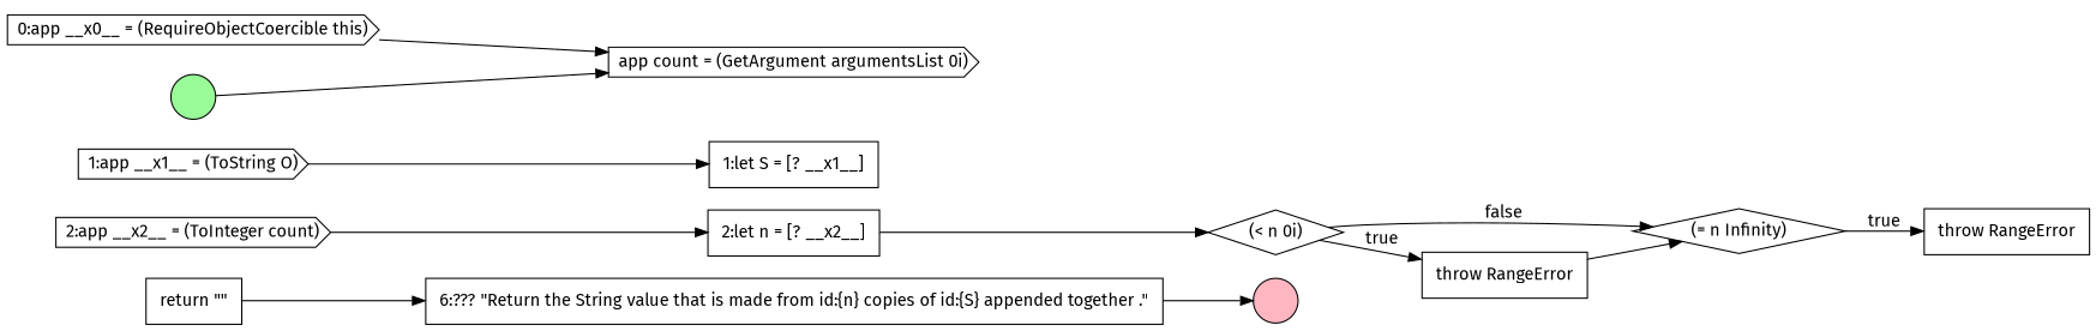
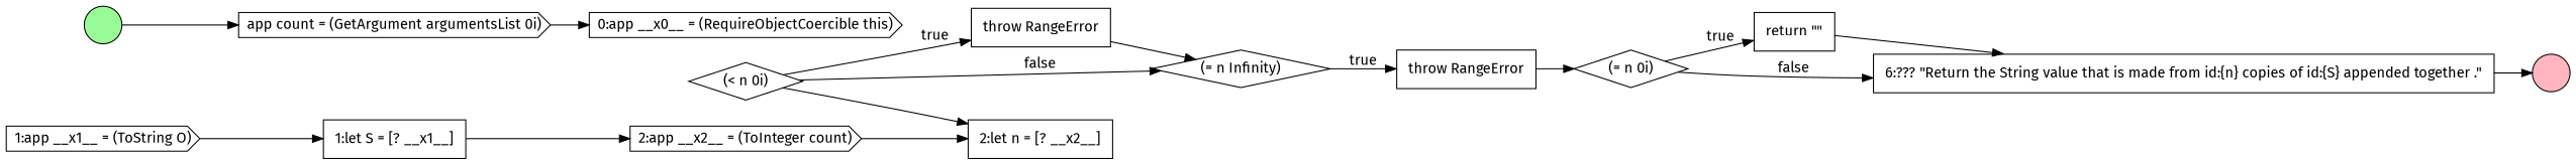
  digraph {
    fontname="Fira Sans"
    rankdir=LR
    node [color=black fillcolor=white fontname="Fira Sans" shape=none style=filled]
    edge [color=black fontname="Fira Sans"]
    n1 [fillcolor=lightpink label=" " shape=circle]
    n2 [label=<<font color="black">(= n Infinity)</font>> shape=diamond]
    n3 [label=<<font color="black">     <table border="0" cellborder="1" cellspacing="0" cellpadding="10">       <tr><td align="left">throw RangeError</td></tr>     </table>   </font>> margin=0]
+   n4 [label=<<font color="black">(= n 0i)</font>> shape=diamond]
    n5 [label=<<font color="black">     <table border="0" cellborder="1" cellspacing="0" cellpadding="10">       <tr><td align="left">return &quot;&quot;</td></tr>     </table>   </font>> margin=0]
    n6 [label=<<font color="black">     <table border="0" cellborder="1" cellspacing="0" cellpadding="10">       <tr><td align="left">6:??? &quot;Return the String value that is made from id:{n} copies of id:{S} appended together .&quot;</td></tr>     </table>   </font>> margin=0]
    n7 [label=<<font color="black">1:app __x1__ = (ToString O)</font>> shape=cds]
    n8 [label=<<font color="black">     <table border="0" cellborder="1" cellspacing="0" cellpadding="10">       <tr><td align="left">1:let S = [? __x1__]</td></tr>     </table>   </font>> margin=0]
    n9 [label=<<font color="black">2:app __x2__ = (ToInteger count)</font>> shape=cds]
    n10 [label=<<font color="black">     <table border="0" cellborder="1" cellspacing="0" cellpadding="10">       <tr><td align="left">2:let n = [? __x2__]</td></tr>     </table>   </font>> margin=0]
    n11 [label=<<font color="black">(&lt; n 0i)</font>> shape=diamond]
    n12 [label=<<font color="black">app count = (GetArgument argumentsList 0i)</font>> shape=cds]
    n13 [label=<<font color="black">0:app __x0__ = (RequireObjectCoercible this)</font>> shape=cds]
    n14 [label=<<font color="black">     <table border="0" cellborder="1" cellspacing="0" cellpadding="10">       <tr><td align="left">throw RangeError</td></tr>     </table>   </font>> margin=0]
    n15 [fillcolor=palegreen label=" " shape=circle]
    n2 -> n3 [label=<<font color="black">true</font>>]
+   n3 -> n4
+   n4 -> n5 [label=<<font color="black">true</font>>]
+   n4 -> n6 [label=<<font color="black">false</font>>]
    n5 -> n6
    n6 -> n1
    n7 -> n8
+   n8 -> n9
    n9 -> n10
-   n10 -> n11
+   n11 -> n10
    n11 -> n2 [label=<<font color="black">false</font>>]
    n11 -> n14 [label=<<font color="black">true</font>>]
-   n13 -> n12
+   n12 -> n13
    n14 -> n2
    n15 -> n12
  }
